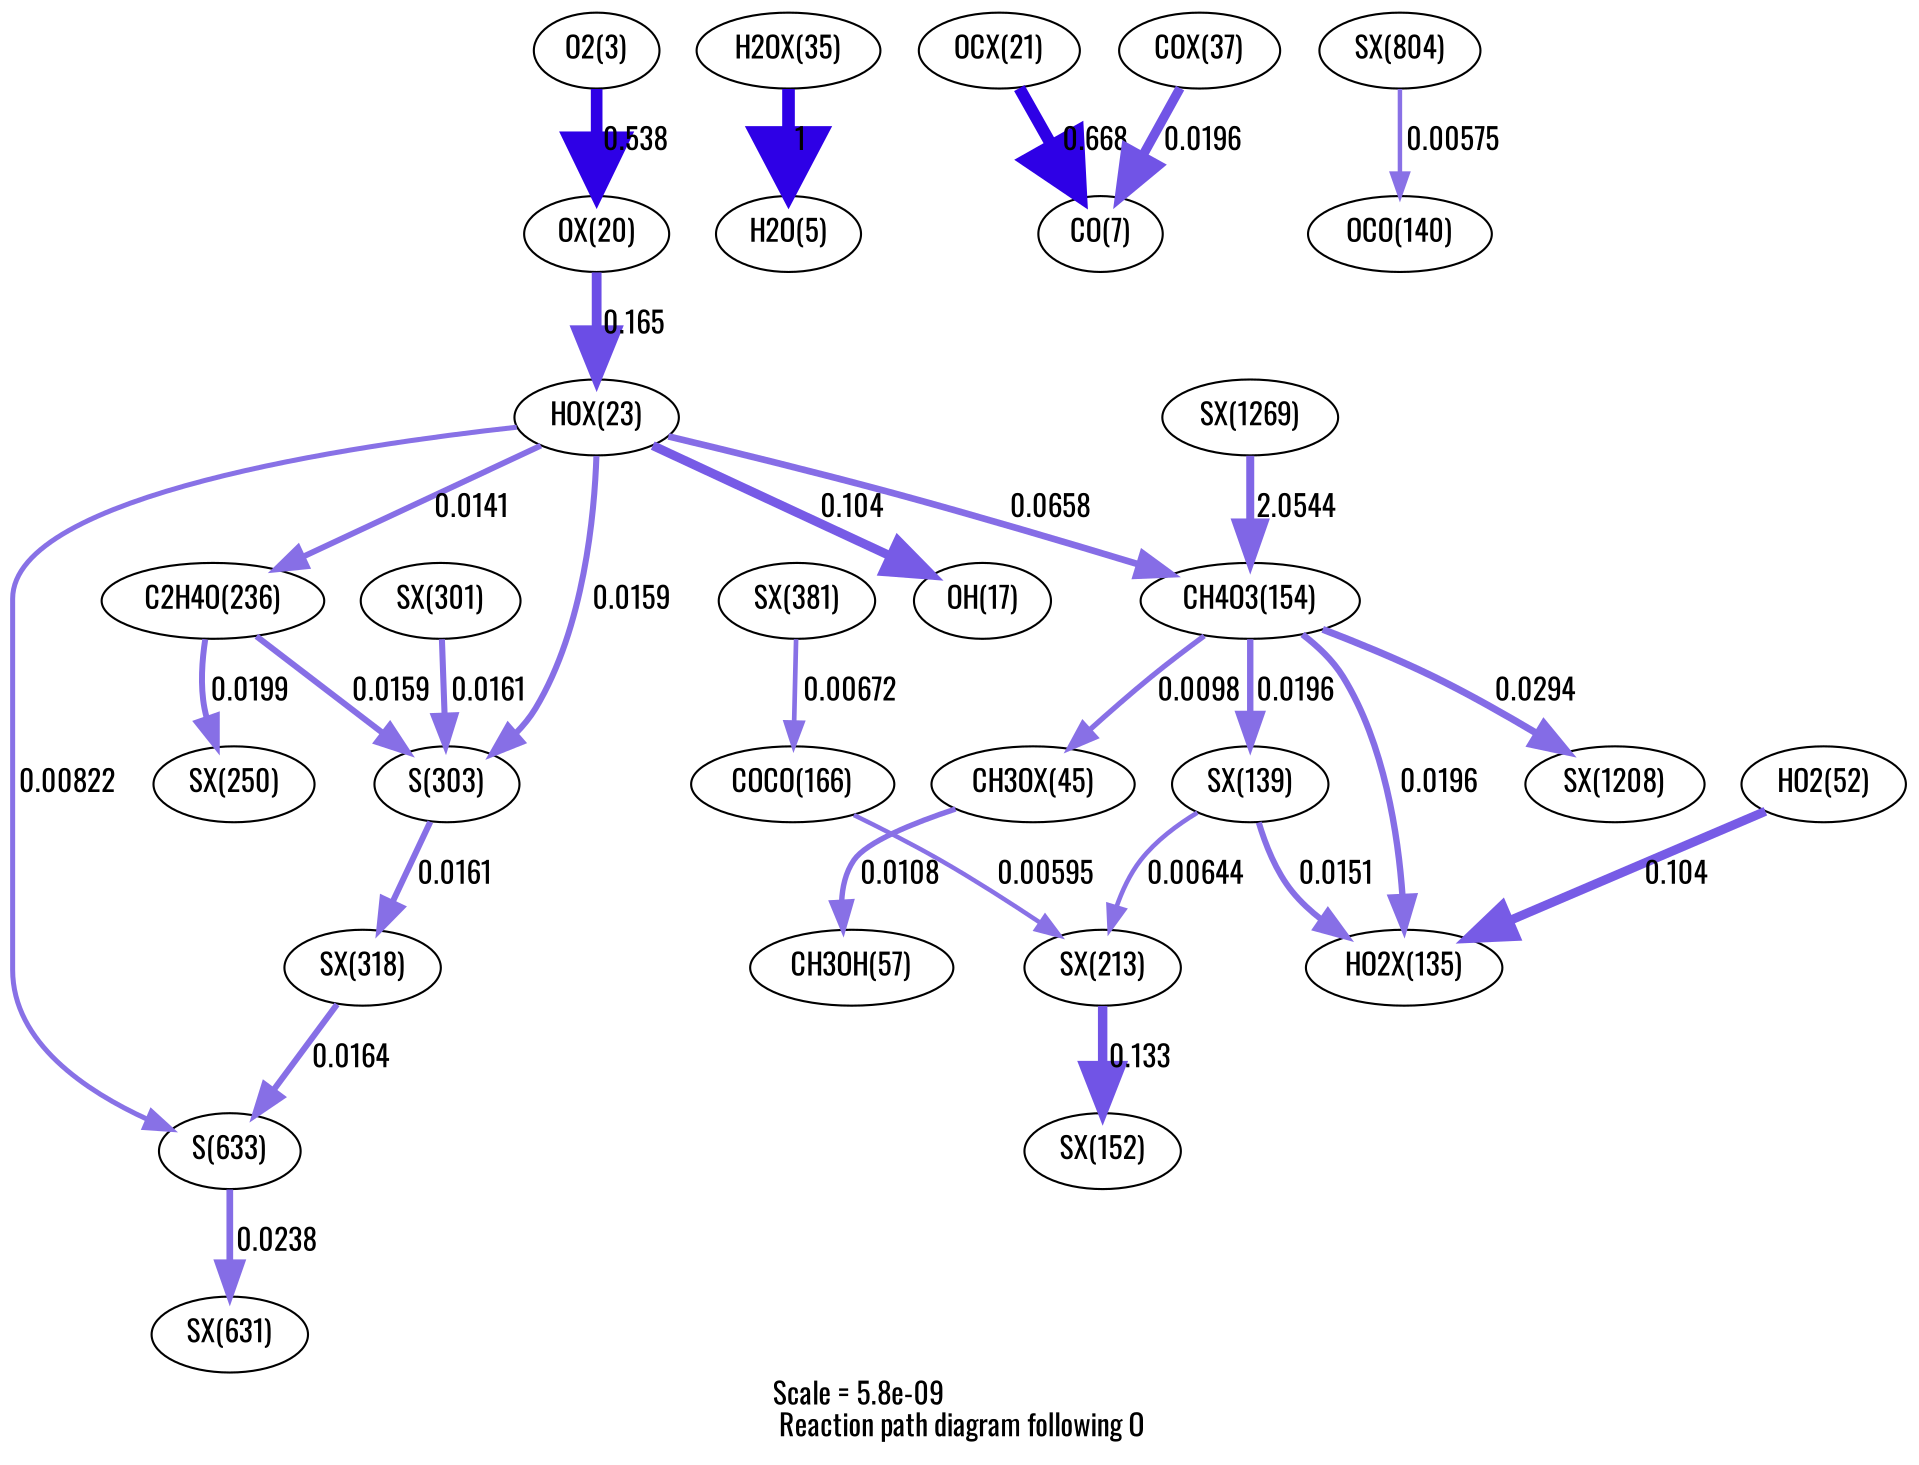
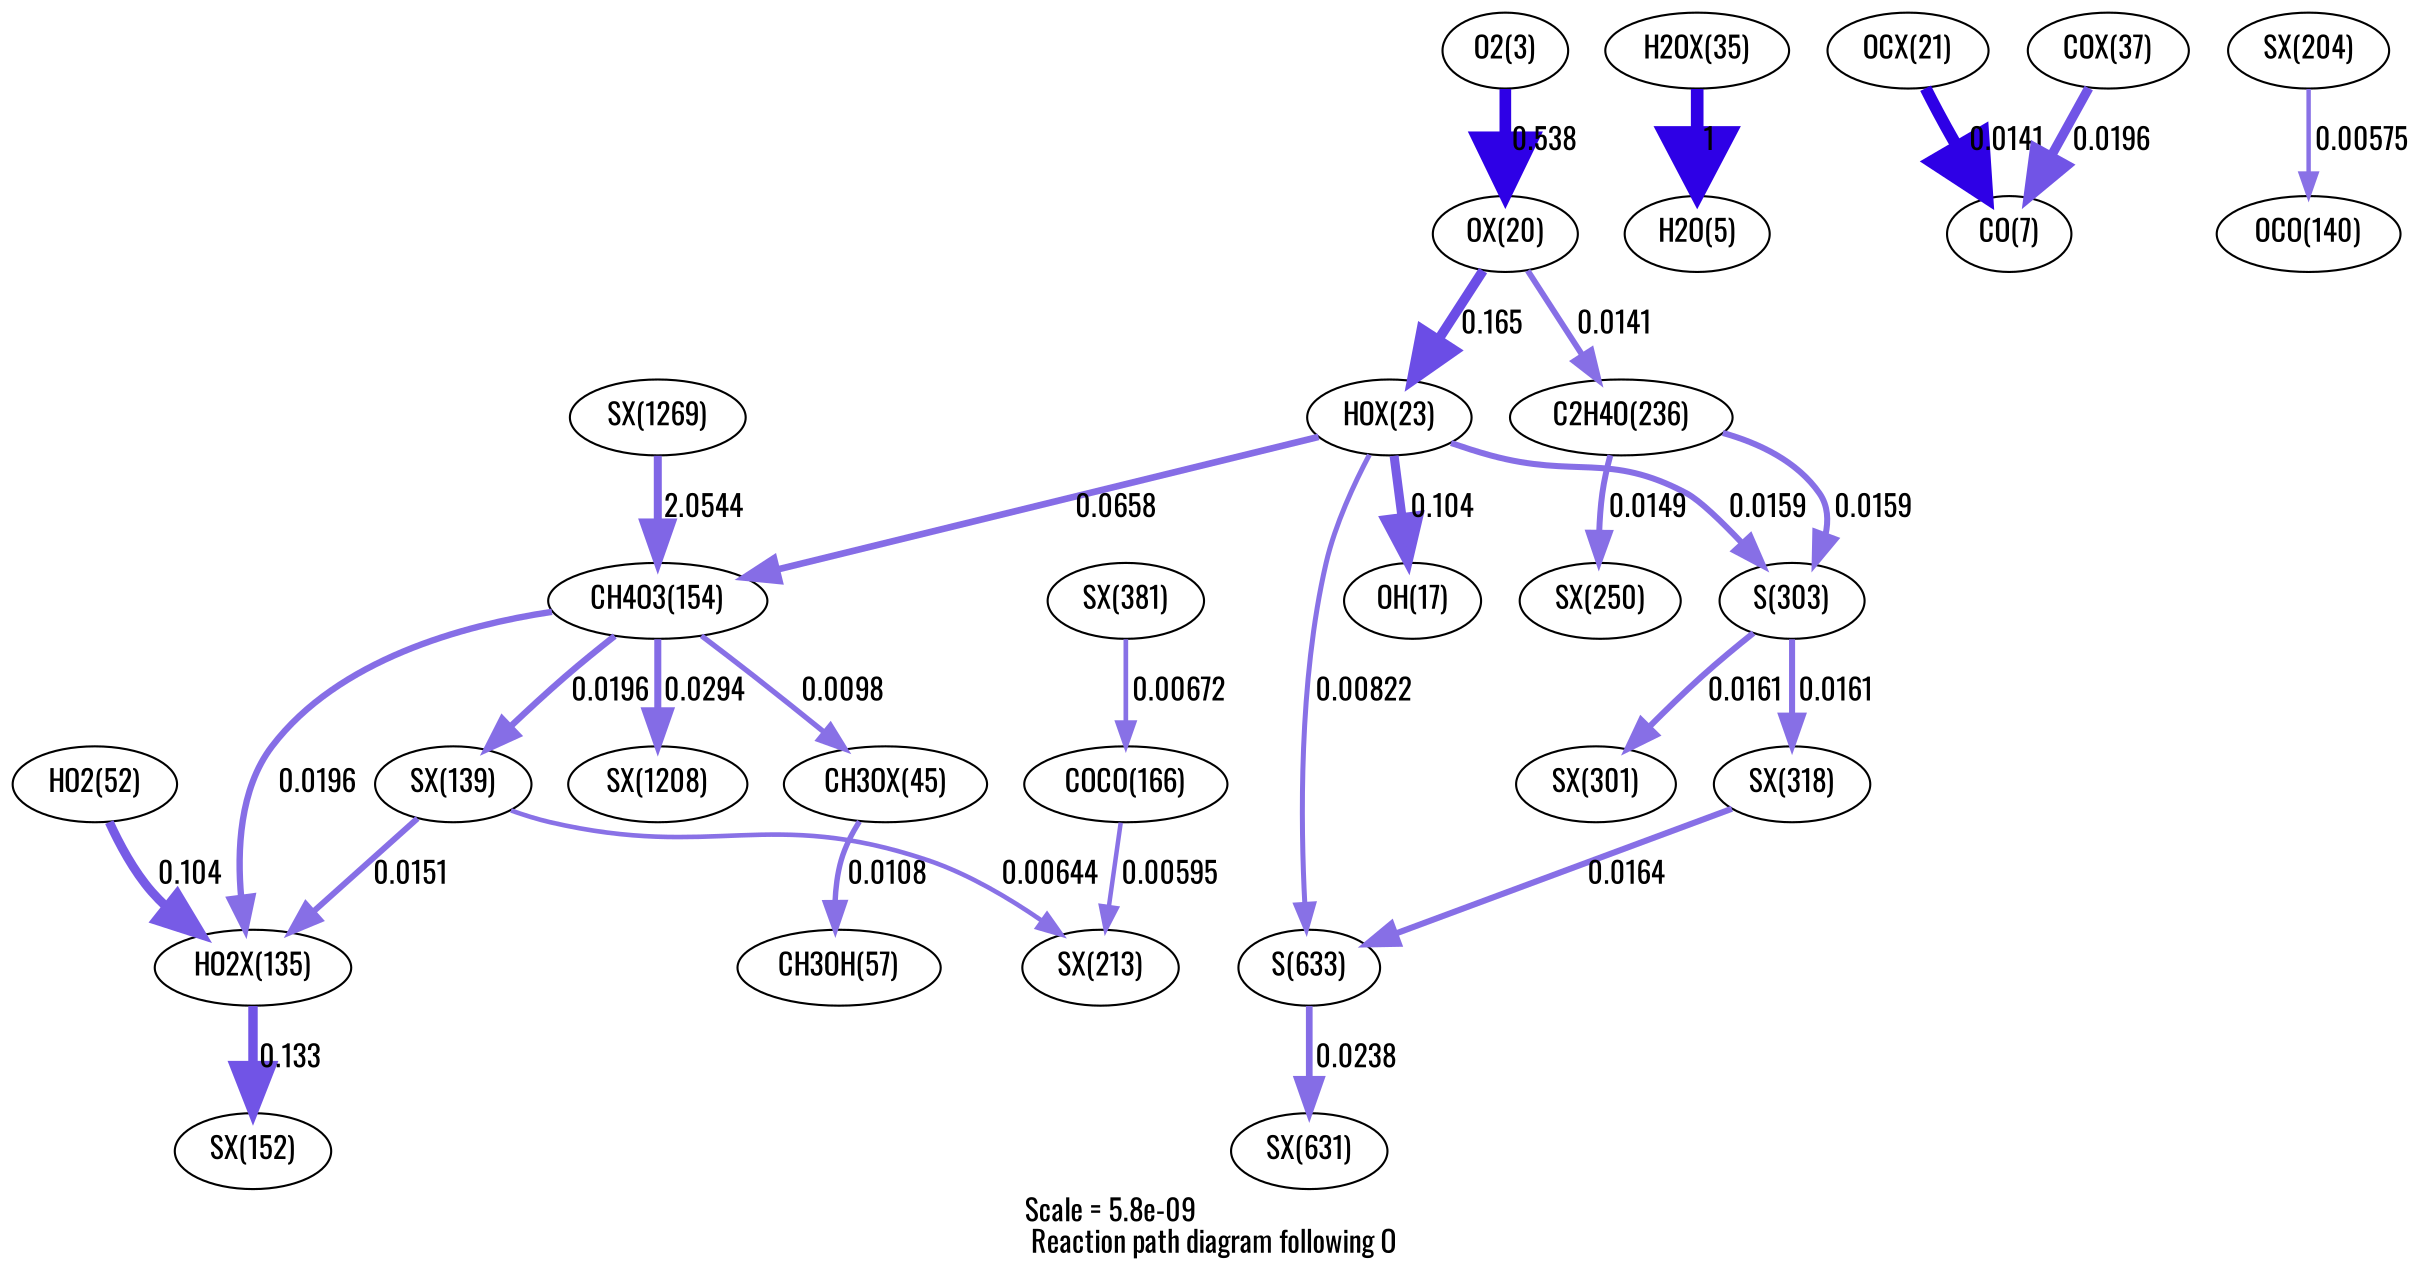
  digraph {
    fontname=Oswald
    label="Scale = 5.8e-09\l Reaction path diagram following O"
    node [fontname=Oswald]
    edge [arrowsize=1.44 color="0.7, 0.516, 0.9" fontname=Oswald penwidth=4.29]
    n1 [label="O2(3)"]
    n2 [label="OX(20)"]
    n3 [label="HOX(23)"]
    n4 [label="OH(17)"]
    n5 [label="C2H4O(236)"]
    n6 [label="S(303)"]
    n7 [label="S(633)"]
    n8 [label="CH4O3(154)"]
    n9 [label="SX(250)"]
    n10 [label="SX(301)"]
    n11 [label="SX(318)"]
    n12 [label="SX(631)"]
    n13 [label="CH3OX(45)"]
    n14 [label="HO2X(135)"]
    n15 [label="SX(139)"]
    n16 [label="SX(1208)"]
    n17 [label="CH3OH(57)"]
    n18 [label="SX(152)"]
    n19 [label="SX(213)"]
    n20 [label="H2OX(35)"]
    n21 [label="H2O(5)"]
    n22 [label="HO2(52)"]
    n23 [label="OCX(21)"]
    n24 [label="CO(7)"]
    n25 [label="COX(37)"]
-   n26 [label="SX(804)"]
+   n26 [label="SX(204)"]
    n27 [label="OCO(140)"]
    n28 [label="COCO(166)"]
    n29 [label="SX(381)"]
    n30 [label="SX(1269)"]
    n1 -> n2 [arrowsize=2.77 color="0.7, 1.04, 0.9" label=" 0.538" penwidth=5.53]
    n2 -> n3 [arrowsize=2.32 color="0.7, 0.665, 0.9" label=" 0.165" penwidth=4.64]
    n3 -> n4 [arrowsize=2.15 color="0.7, 0.604, 0.9" label=" 0.104"]
-   n3 -> n5 [arrowsize=1.39 color="0.7, 0.514, 0.9" label=" 0.0141" penwidth=2.78]
+   n2 -> n5 [arrowsize=1.39 color="0.7, 0.514, 0.9" label=" 0.0141" penwidth=2.78]
    n3 -> n6 [label=" 0.0159" penwidth=2.87]
    n3 -> n7 [arrowsize=1.19 color="0.7, 0.508, 0.9" label=" 0.00822" penwidth=2.38]
    n3 -> n8 [arrowsize=1.58 color="0.7, 0.523, 0.9" label=" 0.0658" penwidth=3.16]
    n5 -> n6 [label=" 0.0159" penwidth=2.87]
-   n5 -> n9 [arrowsize=1.41 color="0.7, 0.515, 0.9" label=" 0.0199" penwidth=2.83]
-   n10 -> n6 [label=" 0.0161" penwidth=2.88]
+   n5 -> n9 [arrowsize=1.41 color="0.7, 0.515, 0.9" label=" 0.0149" penwidth=2.83]
+   n6 -> n10 [label=" 0.0161" penwidth=2.88]
    n6 -> n11 [label=" 0.0161" penwidth=2.88]
    n7 -> n12 [arrowsize=1.59 color="0.7, 0.524, 0.9" label=" 0.0238" penwidth=3.18]
    n8 -> n13 [arrowsize=1.25 color="0.7, 0.51, 0.9" label=" 0.0098" penwidth=2.51]
    n8 -> n14 [arrowsize=1.52 color="0.7, 0.52, 0.9" label=" 0.0196" penwidth=3.03]
    n8 -> n15 [arrowsize=1.52 color="0.7, 0.52, 0.9" label=" 0.0196" penwidth=3.03]
    n8 -> n16 [arrowsize=1.67 color="0.7, 0.529, 0.9" label=" 0.0294" penwidth=3.34]
    n11 -> n7 [arrowsize=1.45 label=" 0.0164" penwidth=2.9]
    n13 -> n17 [arrowsize=1.29 color="0.7, 0.511, 0.9" label=" 0.0108" penwidth=2.58]
-   n19 -> n18 [arrowsize=2.24 color="0.7, 0.633, 0.9" label=" 0.133" penwidth=4.48]
+   n14 -> n18 [arrowsize=2.24 color="0.7, 0.633, 0.9" label=" 0.133" penwidth=4.48]
    n15 -> n14 [arrowsize=1.42 color="0.7, 0.515, 0.9" label=" 0.0151" penwidth=2.84]
    n15 -> n19 [arrowsize=1.1 color="0.7, 0.506, 0.9" label=" 0.00644" penwidth=2.19]
    n20 -> n21 [arrowsize=3 color="0.7, 1.5, 0.9" label=" 1" penwidth=6]
    n22 -> n14 [arrowsize=2.14 color="0.7, 0.604, 0.9" label=" 0.104"]
-   n23 -> n24 [arrowsize=2.85 color="0.7, 1.17, 0.9" label=" 0.668" penwidth=5.7]
+   n23 -> n24 [arrowsize=2.85 color="0.7, 1.17, 0.9" label=" 0.0141" penwidth=5.7]
    n25 -> n24 [arrowsize=2.24 color="0.7, 0.633, 0.9" label=" 0.0196" penwidth=4.48]
    n26 -> n27 [arrowsize=1.05 color="0.7, 0.506, 0.9" label=" 0.00575" penwidth=2.11]
    n28 -> n19 [arrowsize=1.07 color="0.7, 0.506, 0.9" label=" 0.00595" penwidth=2.13]
    n29 -> n28 [arrowsize=1.11 color="0.7, 0.507, 0.9" label=" 0.00672" penwidth=2.22]
    n30 -> n8 [arrowsize=1.9 color="0.7, 0.554, 0.9" label=" 2.0544" penwidth=3.8]
  }
